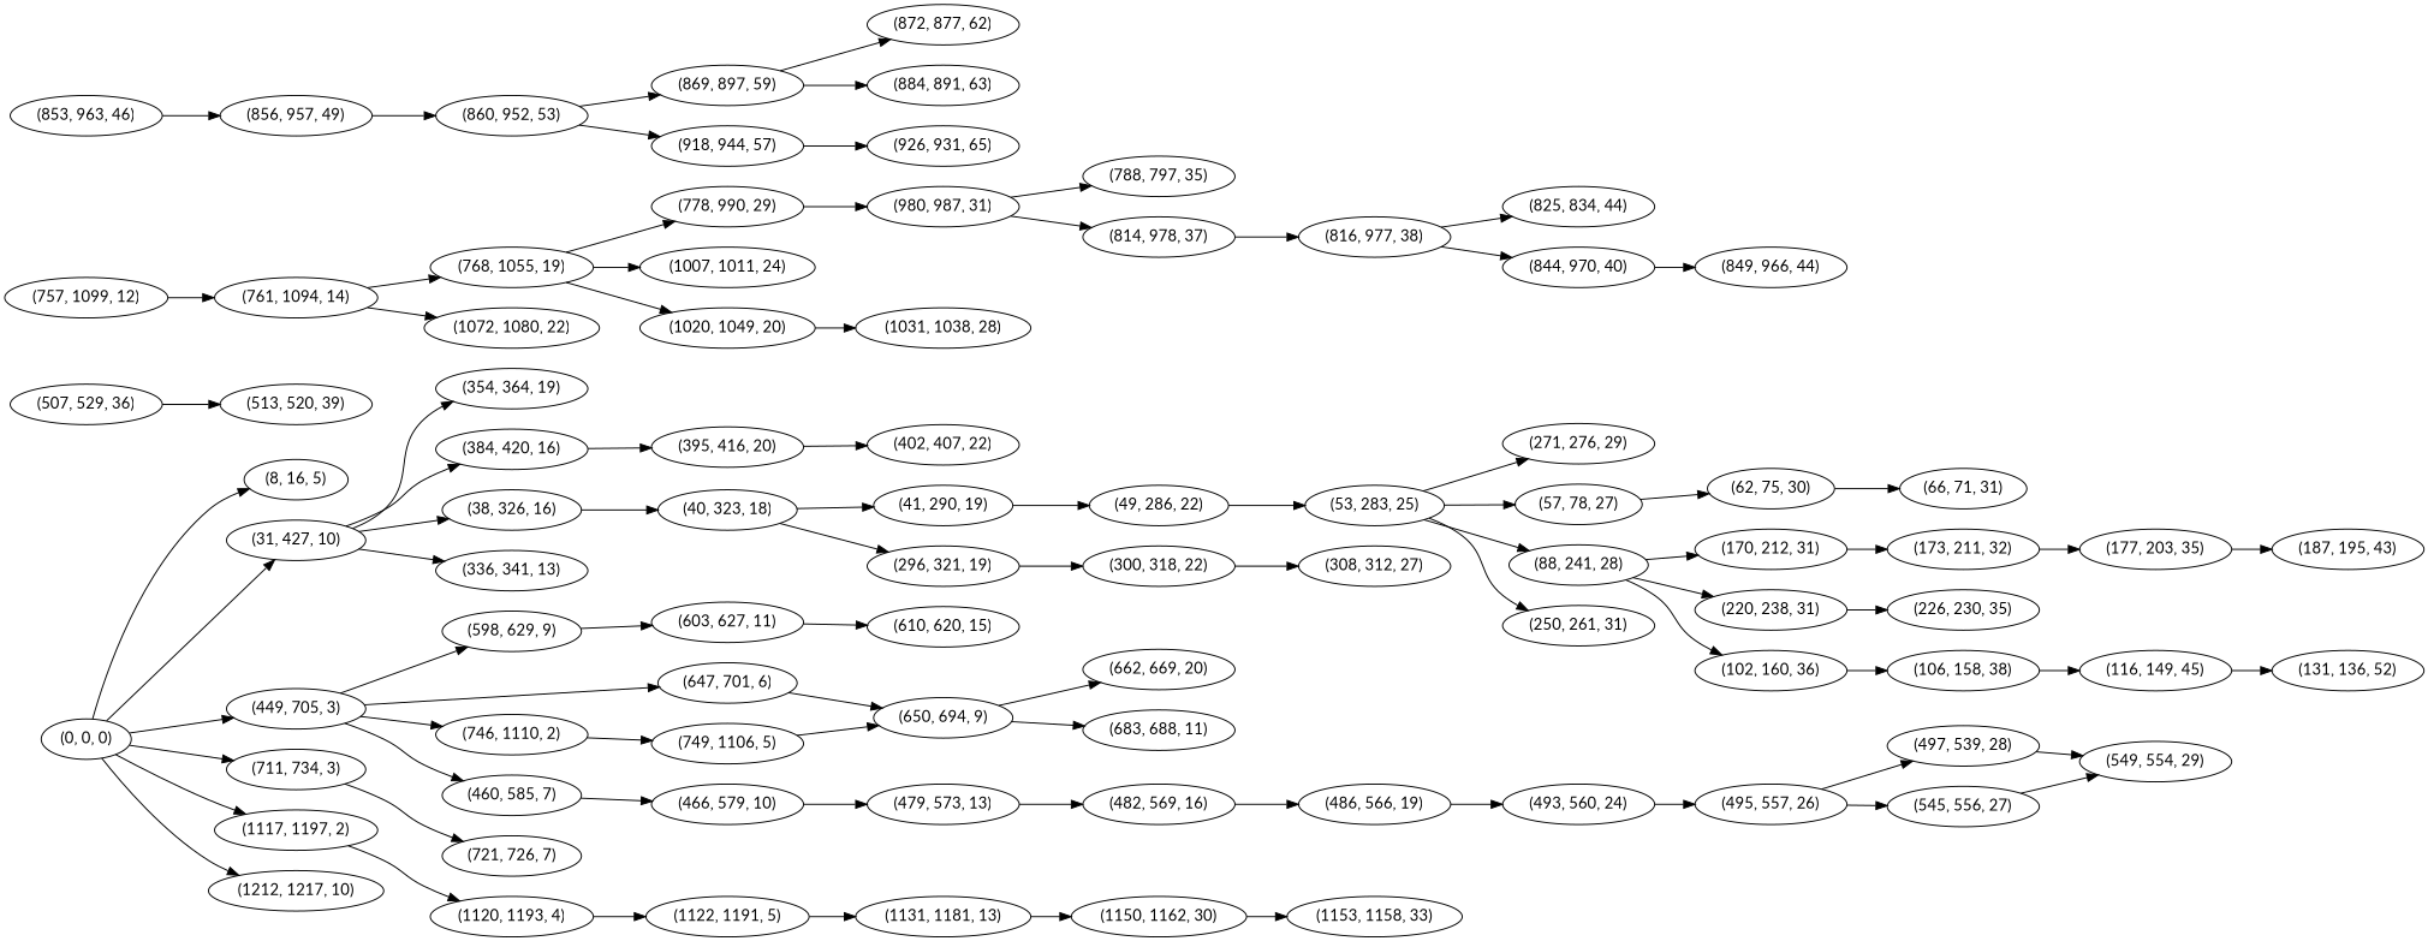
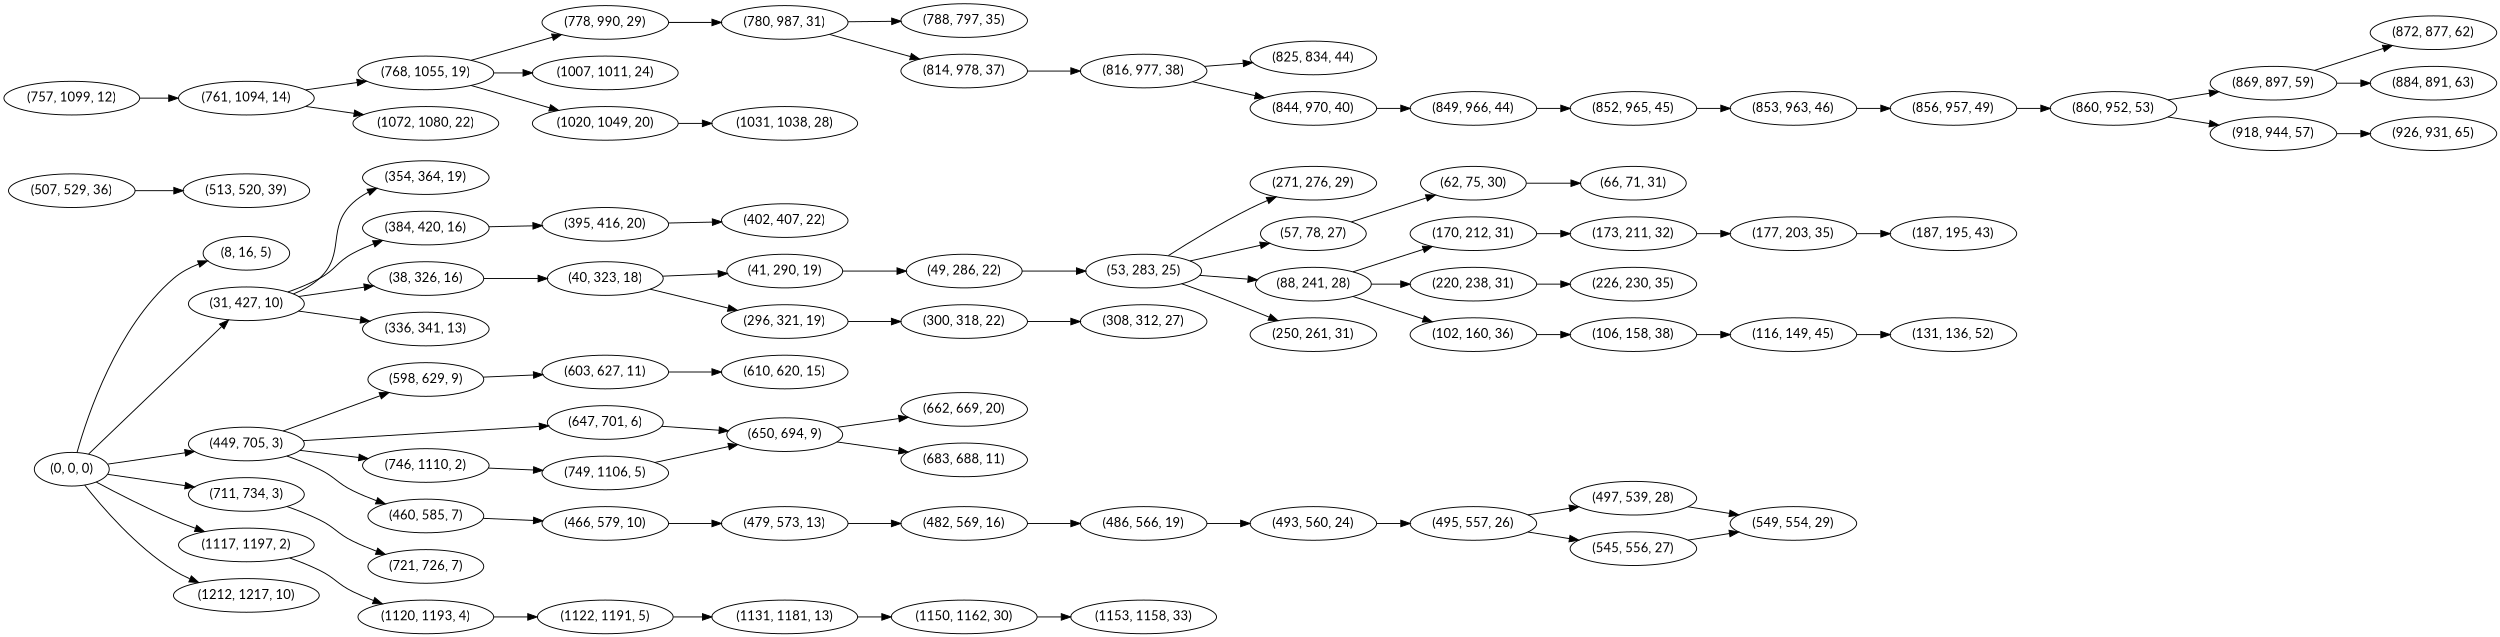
  digraph {
    fontname=Lato
    rankdir=LR
    node [fontname=Lato]
    edge [fontname=Lato]
    "(0, 0, 0)"
    "(8, 16, 5)"
    "(31, 427, 10)"
    "(449, 705, 3)"
    "(711, 734, 3)"
    "(1117, 1197, 2)"
    "(1212, 1217, 10)"
    "(38, 326, 16)"
    "(336, 341, 13)"
    "(354, 364, 19)"
    "(384, 420, 16)"
    "(746, 1110, 2)"
    "(460, 585, 7)"
    "(598, 629, 9)"
    "(647, 701, 6)"
    "(721, 726, 7)"
    "(749, 1106, 5)"
    "(1120, 1193, 4)"
    "(40, 323, 18)"
    "(395, 416, 20)"
    "(41, 290, 19)"
    "(296, 321, 19)"
    "(49, 286, 22)"
    "(300, 318, 22)"
    "(53, 283, 25)"
    "(57, 78, 27)"
    "(88, 241, 28)"
    "(250, 261, 31)"
    "(271, 276, 29)"
    "(62, 75, 30)"
    "(102, 160, 36)"
    "(170, 212, 31)"
    "(220, 238, 31)"
    "(66, 71, 31)"
    "(106, 158, 38)"
    "(173, 211, 32)"
    "(226, 230, 35)"
    "(116, 149, 45)"
    "(131, 136, 52)"
    "(177, 203, 35)"
    "(187, 195, 43)"
    "(308, 312, 27)"
    "(402, 407, 22)"
    "(466, 579, 10)"
    "(603, 627, 11)"
    "(650, 694, 9)"
    "(479, 573, 13)"
    "(482, 569, 16)"
    "(486, 566, 19)"
    "(493, 560, 24)"
    "(495, 557, 26)"
    "(497, 539, 28)"
    "(545, 556, 27)"
    "(549, 554, 29)"
    "(507, 529, 36)"
    "(513, 520, 39)"
    "(610, 620, 15)"
    "(662, 669, 20)"
    "(683, 688, 11)"
    "(757, 1099, 12)"
    "(761, 1094, 14)"
    "(768, 1055, 19)"
    "(1072, 1080, 22)"
    "(778, 990, 29)"
    "(1007, 1011, 24)"
    "(1020, 1049, 20)"
-   "(780, 987, 31)" [label="(980, 987, 31)"]
+   "(780, 987, 31)"
    "(1031, 1038, 28)"
    "(788, 797, 35)"
    "(814, 978, 37)"
    "(816, 977, 38)"
    "(825, 834, 44)"
    "(844, 970, 40)"
    "(849, 966, 44)"
+   "(852, 965, 45)"
    "(853, 963, 46)"
    "(856, 957, 49)"
    "(860, 952, 53)"
    "(869, 897, 59)"
    n80 [label="(918, 944, 57)"]
    "(872, 877, 62)"
    "(884, 891, 63)"
    "(926, 931, 65)"
    "(1122, 1191, 5)"
    "(1131, 1181, 13)"
    "(1150, 1162, 30)"
    "(1153, 1158, 33)"
    "(0, 0, 0)" -> "(8, 16, 5)"
    "(0, 0, 0)" -> "(31, 427, 10)"
    "(0, 0, 0)" -> "(449, 705, 3)"
    "(0, 0, 0)" -> "(711, 734, 3)"
    "(0, 0, 0)" -> "(1117, 1197, 2)"
    "(0, 0, 0)" -> "(1212, 1217, 10)"
    "(31, 427, 10)" -> "(38, 326, 16)"
    "(31, 427, 10)" -> "(336, 341, 13)"
    "(31, 427, 10)" -> "(354, 364, 19)"
    "(31, 427, 10)" -> "(384, 420, 16)"
    "(449, 705, 3)" -> "(746, 1110, 2)"
    "(449, 705, 3)" -> "(460, 585, 7)"
    "(449, 705, 3)" -> "(598, 629, 9)"
    "(449, 705, 3)" -> "(647, 701, 6)"
    "(711, 734, 3)" -> "(721, 726, 7)"
    "(1117, 1197, 2)" -> "(1120, 1193, 4)"
    "(38, 326, 16)" -> "(40, 323, 18)"
    "(384, 420, 16)" -> "(395, 416, 20)"
    "(746, 1110, 2)" -> "(749, 1106, 5)"
    "(460, 585, 7)" -> "(466, 579, 10)"
    "(598, 629, 9)" -> "(603, 627, 11)"
    "(647, 701, 6)" -> "(650, 694, 9)"
    "(749, 1106, 5)" -> "(650, 694, 9)"
    "(1120, 1193, 4)" -> "(1122, 1191, 5)"
    "(40, 323, 18)" -> "(41, 290, 19)"
    "(40, 323, 18)" -> "(296, 321, 19)"
    "(395, 416, 20)" -> "(402, 407, 22)"
    "(41, 290, 19)" -> "(49, 286, 22)"
    "(296, 321, 19)" -> "(300, 318, 22)"
    "(49, 286, 22)" -> "(53, 283, 25)"
    "(300, 318, 22)" -> "(308, 312, 27)"
    "(53, 283, 25)" -> "(57, 78, 27)"
    "(53, 283, 25)" -> "(88, 241, 28)"
    "(53, 283, 25)" -> "(250, 261, 31)"
    "(53, 283, 25)" -> "(271, 276, 29)"
    "(57, 78, 27)" -> "(62, 75, 30)"
    "(88, 241, 28)" -> "(102, 160, 36)"
    "(88, 241, 28)" -> "(170, 212, 31)"
    "(88, 241, 28)" -> "(220, 238, 31)"
    "(62, 75, 30)" -> "(66, 71, 31)"
    "(102, 160, 36)" -> "(106, 158, 38)"
    "(170, 212, 31)" -> "(173, 211, 32)"
    "(220, 238, 31)" -> "(226, 230, 35)"
    "(106, 158, 38)" -> "(116, 149, 45)"
    "(173, 211, 32)" -> "(177, 203, 35)"
    "(116, 149, 45)" -> "(131, 136, 52)"
    "(177, 203, 35)" -> "(187, 195, 43)"
    "(466, 579, 10)" -> "(479, 573, 13)"
    "(603, 627, 11)" -> "(610, 620, 15)"
    "(650, 694, 9)" -> "(662, 669, 20)"
    "(650, 694, 9)" -> "(683, 688, 11)"
    "(479, 573, 13)" -> "(482, 569, 16)"
    "(482, 569, 16)" -> "(486, 566, 19)"
    "(486, 566, 19)" -> "(493, 560, 24)"
    "(493, 560, 24)" -> "(495, 557, 26)"
    "(495, 557, 26)" -> "(497, 539, 28)"
    "(495, 557, 26)" -> "(545, 556, 27)"
    "(497, 539, 28)" -> "(549, 554, 29)"
    "(545, 556, 27)" -> "(549, 554, 29)"
    "(507, 529, 36)" -> "(513, 520, 39)"
    "(757, 1099, 12)" -> "(761, 1094, 14)"
    "(761, 1094, 14)" -> "(768, 1055, 19)"
    "(761, 1094, 14)" -> "(1072, 1080, 22)"
    "(768, 1055, 19)" -> "(778, 990, 29)"
    "(768, 1055, 19)" -> "(1007, 1011, 24)"
    "(768, 1055, 19)" -> "(1020, 1049, 20)"
    "(778, 990, 29)" -> "(780, 987, 31)"
    "(1020, 1049, 20)" -> "(1031, 1038, 28)"
    "(780, 987, 31)" -> "(788, 797, 35)"
    "(780, 987, 31)" -> "(814, 978, 37)"
    "(814, 978, 37)" -> "(816, 977, 38)"
    "(816, 977, 38)" -> "(825, 834, 44)"
    "(816, 977, 38)" -> "(844, 970, 40)"
    "(844, 970, 40)" -> "(849, 966, 44)"
+   "(849, 966, 44)" -> "(852, 965, 45)"
+   "(852, 965, 45)" -> "(853, 963, 46)"
    "(853, 963, 46)" -> "(856, 957, 49)"
    "(856, 957, 49)" -> "(860, 952, 53)"
    "(860, 952, 53)" -> "(869, 897, 59)"
    "(860, 952, 53)" -> n80
    "(869, 897, 59)" -> "(872, 877, 62)"
    "(869, 897, 59)" -> "(884, 891, 63)"
    n80 -> "(926, 931, 65)"
    "(1122, 1191, 5)" -> "(1131, 1181, 13)"
    "(1131, 1181, 13)" -> "(1150, 1162, 30)"
    "(1150, 1162, 30)" -> "(1153, 1158, 33)"
  }
